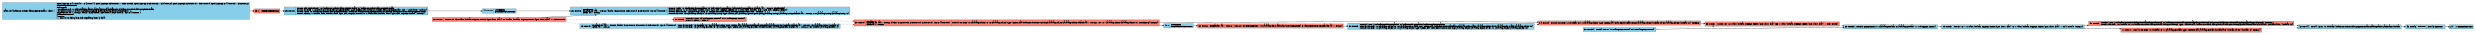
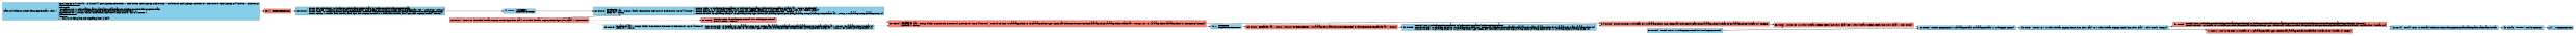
  digraph {
    rankdir=LR
    node [fillcolor=skyblue shape=record style=filled]
    edge [arrowhead=diamond style=bold]
    n1 [fillcolor=salmon label="{23\:\ ?|MTH_ENTER_BLOCK\l}"]
    n2 [label="{25\:\ 0x0000|0x0000: NEW_INSTANCE  (r0 I:kotlinx.coroutines.debug.AgentPremain) =  kotlinx.coroutines.debug.AgentPremain \l0x0002: INVOKE  (r0 I:kotlinx.coroutines.debug.AgentPremain) type: DIRECT call: kotlinx.coroutines.debug.AgentPremain.\<init\>():void A[MD:():void (m)]\l0x0005: SPUT  (r0 I:kotlinx.coroutines.debug.AgentPremain) kotlinx.coroutines.debug.AgentPremain.INSTANCE kotlinx.coroutines.debug.AgentPremain \l0x0007: CONST  (r1 I:??[int, float, boolean, short, byte, char, OBJECT, ARRAY]) = (0 ??[int, float, boolean, short, byte, char, OBJECT, ARRAY])  (LINE:24)\l}"]
-   n3 [label="{44\:\ 0x0008|SYNTHETIC\lEXC_DEBUG_SPLITTER\l}"]
+   n3 [label="{44\:\ 0x0008|SYNTHETIC\lEXC_TOP_SPLITTER\l}"]
    n4 [label="{26\:\ 0x0008|TRY_ENTER\lTryCatch #0 \{all \-\> 0x0022, blocks: (B:26:0x0008, B:30:0x001d, B:29:0x0015), top: B:44:0x0008 \}\lCatch: all \-\> 0x0022\l|0x0008: SGET  (r2 I:kotlin.Result$Companion) =  kotlin.Result.Companion kotlin.Result$Companion A[Catch: all \-\> 0x0022, TRY_ENTER]\l0x000a: CONST  (r2 I:??[int, float, boolean, short, byte, char, OBJECT, ARRAY]) = (0 ??[int, float, boolean, short, byte, char, OBJECT, ARRAY]) \l0x000b: CONST_STR  (r3 I:java.lang.String) =  \"kotlinx.coroutines.debug.enable.creation.stack.trace\"  (LINE:25)\l0x000d: INVOKE  (r3 I:java.lang.String) = (r3 I:java.lang.String) type: STATIC call: java.lang.System.getProperty(java.lang.String):java.lang.String A[Catch: all \-\> 0x0022, MD:(java.lang.String):java.lang.String (c)]\l}"]
    n5 [fillcolor=salmon label="{32\:\ 0x0022|ExcHandler: all \-\> 0x0022\l|0x0022: MOVE_EXCEPTION  (r0 I:java.lang.Throwable A[CUSTOM_DECLARE]) =  A[DONT_INLINE, ExcHandler: all \-\> 0x0022]\l}"]
    n6 [label="{33\:\ 0x0023|0x0023: SGET  (r2 I:kotlin.Result$Companion) =  kotlin.Result.Companion kotlin.Result$Companion \l0x0025: INVOKE  (r0 I:java.lang.Object) = (r0 I:java.lang.Throwable) type: STATIC call: kotlin.ResultKt.createFailure(java.lang.Throwable):java.lang.Object A[MD:(java.lang.Throwable):java.lang.Object (m)]\l0x0029: INVOKE  (r0 I:java.lang.Object) = (r0 I:java.lang.Object) type: STATIC call: kotlin.Result.constructor\-impl(java.lang.Object):java.lang.Object A[MD:\<T\>:(java.lang.Object):java.lang.Object (m)]\l}"]
    n7 [fillcolor=salmon label="{27\:\ 0x0011|0x0011: IF  (r3 I:??[int, boolean, OBJECT, ARRAY, byte, short, char]) != (0 ??[int, boolean, OBJECT, ARRAY, byte, short, char])  \-\> B:29:0x0015 \l}"]
    n8 [fillcolor=salmon label="{28\:\ 0x0013|0x0013: MOVE  (r3 I:??[OBJECT, ARRAY]) = (r1 I:??[OBJECT, ARRAY]) \l0x0014: GOTO  \-\> 0x001d \l}"]
    n9 [label="{29\:\ 0x0015|TryCatch #0 \{all \-\> 0x0022, blocks: (B:26:0x0008, B:30:0x001d, B:29:0x0015), top: B:44:0x0008 \}\lCatch: all \-\> 0x0022\l|0x0015: INVOKE  (r3 I:boolean) = (r3 I:java.lang.String) type: STATIC call: java.lang.Boolean.parseBoolean(java.lang.String):boolean A[Catch: all \-\> 0x0022, MD:(java.lang.String):boolean (c)]\l0x0019: INVOKE  (r3 I:java.lang.Boolean) = (r3 I:boolean) type: STATIC call: java.lang.Boolean.valueOf(boolean):java.lang.Boolean A[Catch: all \-\> 0x0022, MD:(boolean):java.lang.Boolean (c)]\l}"]
    n10 [fillcolor=salmon label="{30\:\ 0x001d|TRY_LEAVE\lTryCatch #0 \{all \-\> 0x0022, blocks: (B:26:0x0008, B:30:0x001d, B:29:0x0015), top: B:44:0x0008 \}\lCatch: all \-\> 0x0022\l|0x001d: INVOKE  (r0 I:java.lang.Object) = (r3 I:java.lang.Object) type: STATIC call: kotlin.Result.constructor\-impl(java.lang.Object):java.lang.Object A[Catch: all \-\> 0x0022, MD:\<T\>:(java.lang.Object):java.lang.Object (m), TRY_LEAVE] (LINE:24)\l}"]
    n11 [fillcolor=salmon label="{34\:\ 0x002d|0x002d: INVOKE  (r2 I:boolean) = (r0 I:java.lang.Object) type: STATIC call: kotlin.Result.isFailure\-impl(java.lang.Object):boolean A[MD:(java.lang.Object):boolean (m)] (LINE:26)\l}"]
    n12 [label="{45\:\ ?|SYNTHETIC\lEXC_BOTTOM_SPLITTER\l}"]
    n13 [fillcolor=salmon label="{35\:\ 0x0031|0x0031: IF  (r2 I:??[int, boolean, OBJECT, ARRAY, byte, short, char]) == (0 ??[int, boolean, OBJECT, ARRAY, byte, short, char])  \-\> B:37:0x0034 \l}"]
    n14 [label="{38\:\ 0x0035|0x0035: CHECK_CAST (r1 I:java.lang.Boolean) = (java.lang.Boolean) (r1 I:??[OBJECT, ARRAY]) \l}"]
    n15 [label="{37\:\ 0x0034|0x0034: MOVE  (r1 I:??[OBJECT, ARRAY]) = (r0 I:??[OBJECT, ARRAY]) \l}"]
    n16 [label="{39\:\ 0x0037|0x0037: IF  (r1 I:??[int, boolean, OBJECT, ARRAY, byte, short, char]) != (0 ??[int, boolean, OBJECT, ARRAY, byte, short, char])  \-\> B:41:0x0040  (LINE:24)\l}"]
    n17 [fillcolor=salmon label="{40\:\ 0x0039|0x0039: SGET  (r0 I:kotlinx.coroutines.debug.internal.DebugProbesImpl) =  kotlinx.coroutines.debug.internal.DebugProbesImpl.INSTANCE kotlinx.coroutines.debug.internal.DebugProbesImpl  (LINE:26)\l0x003b: INVOKE  (r0 I:boolean) = (r0 I:kotlinx.coroutines.debug.internal.DebugProbesImpl) type: VIRTUAL call: kotlinx.coroutines.debug.internal.DebugProbesImpl.getEnableCreationStackTraces():boolean A[MD:():boolean (m)]\l}"]
    n18 [fillcolor=salmon label="{41\:\ 0x0040|0x0040: INVOKE  (r0 I:boolean) = (r1 I:java.lang.Boolean) type: VIRTUAL call: java.lang.Boolean.booleanValue():boolean A[MD:():boolean (c)] (LINE:24)\l}"]
    n19 [label="{42\:\ 0x0044|0x0044: SPUT  (r0 I:boolean) kotlinx.coroutines.debug.AgentPremain.enableCreationStackTraces boolean \l}"]
    n20 [label="{43\:\ 0x0046|RETURN\l|0x0046: RETURN   \l}"]
    n21 [label="{24\:\ ?|MTH_EXIT_BLOCK\l}"]
    n22 [label="{static void kotlinx.coroutines.debug.AgentPremain.\<clinit\>()  | CROSS_EDGE: B:41:0x0040 \-\> B:42:0x0044, CROSS_EDGE: B:35:0x0031 \-\> B:38:0x0035, CROSS_EDGE: B:33:0x0023 \-\> B:34:0x002d, CROSS_EDGE: B:29:0x0015 \-\> B:30:0x001d, CROSS_EDGE: B:44:0x0008 \-\> B:32:0x0022\lINLINE_NOT_NEEDED\lDebug Info:\l  0x000a\-0x001d: r0 '$this$enableCreationStackTraces_u24lambda_u2d0' Lkotlinx\/coroutines\/debug\/AgentPremain;\l  0x000b\-0x001d: r2 '$i$a$\-runCatching\-AgentPremain$enableCreationStackTraces$1' I\lTryCatch #0 \{all \-\> 0x0022, blocks: (B:26:0x0008, B:30:0x001d, B:29:0x0015), top: B:44:0x0008 \}\lJadxCommentsAttr\{\l DEBUG: \l \-\> Don't trust debug lines info. Repeating lines: [24=4]\}\l}"]
    n1 -> n2 [arrowhead=box]
    n2 -> n3 [arrowhead=vee]
    n3 -> n4 [arrowhead=box]
    n5 -> n6 [arrowhead=box]
    n6 -> n11 [arrowhead=box style=dashed]
    n7 -> n4
    n7 -> n8 [arrowhead=box style=dashed]
    n7 -> n9 [style=dashed]
    n8 -> n10 [style=dashed]
    n9 -> n10 [arrowhead=vee style=dashed]
    n10 -> n11 [arrowhead=vee]
    n10 -> n12
    n11 -> n13 [arrowhead=vee]
    n12 -> n5
    n13 -> n14 [style=dashed]
    n14 -> n16
    n15 -> n13 [arrowhead=box style=dashed]
    n15 -> n14 [arrowhead=box]
    n16 -> n17 [arrowhead=vee]
    n16 -> n18
    n17 -> n19 [style=dashed]
    n18 -> n19 [style=dashed]
    n19 -> n20 [arrowhead=vee]
    n20 -> n21 [arrowhead=box]
    n22 -> n1 [arrowhead=box]
  }
